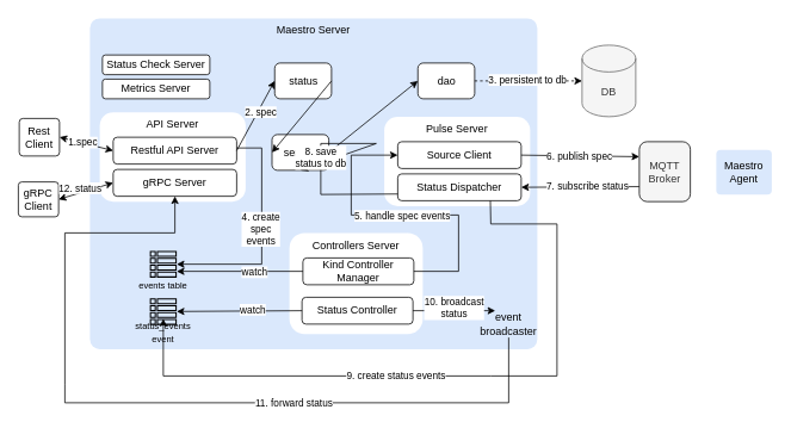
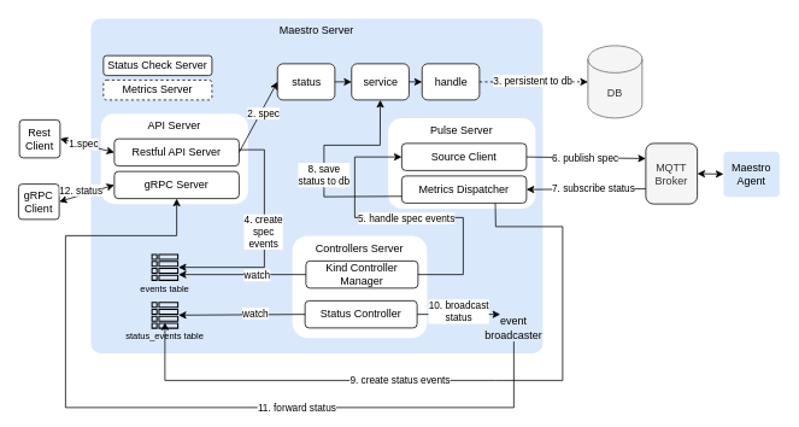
  <mxCell id="0" />
  <mxCell id="1" parent="0" />
  <mxCell id="2" value="Maestro Server&lt;br&gt;&lt;br&gt;&lt;br&gt;&lt;br&gt;&lt;br&gt;&lt;br&gt;&lt;br&gt;&lt;br&gt;&lt;br&gt;&lt;br&gt;&lt;br&gt;&lt;br&gt;&lt;br&gt;&lt;br&gt;&lt;br&gt;&lt;br&gt;&lt;br&gt;&lt;br&gt;&lt;br&gt;&lt;br&gt;&lt;br&gt;&lt;br&gt;&lt;div&gt;&lt;br&gt;&lt;/div&gt;&lt;div&gt;&lt;br&gt;&lt;/div&gt;&lt;div&gt;&lt;br&gt;&lt;/div&gt;" style="rounded=1;whiteSpace=wrap;html=1;arcSize=3;fillColor=#dae8fc;strokeColor=none;" parent="1" vertex="1"><mxGeometry x="100" y="20" width="500" height="370" as="geometry" /></mxCell>
  <mxCell id="3" value="API Server&lt;br&gt;&lt;br&gt;&lt;br&gt;&lt;br&gt;&lt;div&gt;&lt;br&gt;&lt;/div&gt;&lt;div&gt;&lt;br&gt;&lt;/div&gt;" style="rounded=1;whiteSpace=wrap;html=1;strokeColor=none;" parent="1" vertex="1"><mxGeometry x="111" y="125" width="163" height="100" as="geometry" /></mxCell>
  <mxCell id="4" value="Status Check Server" style="rounded=1;whiteSpace=wrap;html=1;" parent="1" vertex="1"><mxGeometry x="114" y="61" width="120" height="22" as="geometry" /></mxCell>
  <mxCell id="5" value="Pulse Server&lt;br&gt;&lt;br&gt;&lt;br&gt;&lt;div&gt;&lt;br&gt;&lt;/div&gt;&lt;div&gt;&lt;br&gt;&lt;/div&gt;&lt;div&gt;&lt;br&gt;&lt;/div&gt;" style="rounded=1;whiteSpace=wrap;html=1;strokeColor=none;" parent="1" vertex="1"><mxGeometry x="429" y="130" width="163" height="100" as="geometry" /></mxCell>
  <mxCell id="6" value="Restful API Server" style="rounded=1;whiteSpace=wrap;html=1;" parent="1" vertex="1"><mxGeometry x="126" y="153" width="138" height="30" as="geometry" /></mxCell>
  <mxCell id="7" value="gRPC Server" style="rounded=1;whiteSpace=wrap;html=1;" parent="1" vertex="1"><mxGeometry x="126" y="189" width="138" height="30" as="geometry" /></mxCell>
  <mxCell id="8" value="Source Client" style="rounded=1;whiteSpace=wrap;html=1;" parent="1" vertex="1"><mxGeometry x="444" y="158" width="138" height="30" as="geometry" /></mxCell>
- <mxCell id="9" value="Status Dispatcher" style="rounded=1;whiteSpace=wrap;html=1;" parent="1" vertex="1"><mxGeometry x="444" y="194" width="138" height="30" as="geometry" /></mxCell>
- <mxCell id="10" value="Metrics Server" style="rounded=1;whiteSpace=wrap;html=1;" parent="1" vertex="1"><mxGeometry x="114" y="88" width="120" height="22" as="geometry" /></mxCell>
+ <mxCell id="9" value="Metrics Dispatcher" style="rounded=1;whiteSpace=wrap;html=1;" parent="1" vertex="1"><mxGeometry x="444" y="194" width="138" height="30" as="geometry" /></mxCell>
+ <mxCell id="10" value="Metrics Server" style="rounded=1;whiteSpace=wrap;html=1;dashed=1;" parent="1" vertex="1"><mxGeometry x="114" y="88" width="120" height="22" as="geometry" /></mxCell>
  <mxCell id="11" value="Controllers Server&lt;br&gt;&lt;br&gt;&lt;br&gt;&lt;div&gt;&lt;br&gt;&lt;/div&gt;&lt;div&gt;&lt;br&gt;&lt;/div&gt;&lt;div&gt;&lt;br&gt;&lt;/div&gt;&lt;div&gt;&lt;br&gt;&lt;/div&gt;" style="rounded=1;whiteSpace=wrap;html=1;strokeColor=none;" parent="1" vertex="1"><mxGeometry x="323" y="260" width="149" height="113" as="geometry" /></mxCell>
  <mxCell id="12" value="Kind Controller Manager" style="rounded=1;whiteSpace=wrap;html=1;" parent="1" vertex="1"><mxGeometry x="338" y="288" width="124" height="30" as="geometry" /></mxCell>
  <mxCell id="13" value="Status Controller" style="rounded=1;whiteSpace=wrap;html=1;" parent="1" vertex="1"><mxGeometry x="337" y="332" width="124" height="30" as="geometry" /></mxCell>
  <mxCell id="14" value="MQTT Broker" style="rounded=1;whiteSpace=wrap;html=1;fillColor=#f5f5f5;fontColor=#333333;strokeColor=default;" parent="1" vertex="1"><mxGeometry x="714" y="158" width="57" height="67" as="geometry" /></mxCell>
  <mxCell id="15" value="Maestro Agent" style="rounded=1;whiteSpace=wrap;html=1;arcSize=10;fillColor=#dae8fc;strokeColor=none;" parent="1" vertex="1"><mxGeometry x="800" y="167" width="62" height="50" as="geometry" /></mxCell>
  <mxCell id="16" value="Rest Client" style="rounded=1;whiteSpace=wrap;html=1;arcSize=10;" parent="1" vertex="1"><mxGeometry x="21" y="132" width="45" height="42" as="geometry" /></mxCell>
  <mxCell id="17" value="gRPC Client" style="rounded=1;whiteSpace=wrap;html=1;arcSize=10;" parent="1" vertex="1"><mxGeometry x="20" y="203" width="45" height="39" as="geometry" /></mxCell>
  <mxCell id="18" value="" style="endArrow=classic;html=1;rounded=0;entryX=0;entryY=0.5;entryDx=0;entryDy=0;exitX=1;exitY=0.5;exitDx=0;exitDy=0;startArrow=classic;startFill=1;" parent="1" source="16" target="6" edge="1"><mxGeometry width="50" height="50" relative="1" as="geometry"><mxPoint x="360" y="150" as="sourcePoint" /><mxPoint x="410" y="100" as="targetPoint" /></mxGeometry></mxCell>
  <mxCell id="19" value="1.spec" style="edgeLabel;html=1;align=center;verticalAlign=middle;resizable=0;points=[];" parent="18" vertex="1" connectable="0"><mxGeometry x="-0.289" relative="1" as="geometry"><mxPoint x="4" as="offset" /></mxGeometry></mxCell>
  <mxCell id="20" value="" style="endArrow=classic;html=1;rounded=0;entryX=0;entryY=0.5;entryDx=0;entryDy=0;exitX=1;exitY=0.5;exitDx=0;exitDy=0;startArrow=classic;startFill=1;" parent="1" source="17" target="7" edge="1"><mxGeometry width="50" height="50" relative="1" as="geometry"><mxPoint x="155" y="105" as="sourcePoint" /><mxPoint x="196" y="159" as="targetPoint" /></mxGeometry></mxCell>
  <mxCell id="21" value="12. status" style="edgeLabel;html=1;align=center;verticalAlign=middle;resizable=0;points=[];" vertex="1" connectable="0" parent="20"><mxGeometry x="-0.329" y="-2" relative="1" as="geometry"><mxPoint x="3" y="-9" as="offset" /></mxGeometry></mxCell>
  <mxCell id="22" value="" style="endArrow=classic;html=1;rounded=0;entryX=0;entryY=0.25;entryDx=0;entryDy=0;exitX=1;exitY=0.5;exitDx=0;exitDy=0;" parent="1" source="8" target="14" edge="1"><mxGeometry width="50" height="50" relative="1" as="geometry"><mxPoint x="360" y="220" as="sourcePoint" /><mxPoint x="410" y="170" as="targetPoint" /></mxGeometry></mxCell>
  <mxCell id="23" value="6. publish spec" style="edgeLabel;html=1;align=center;verticalAlign=middle;resizable=0;points=[];" parent="22" vertex="1" connectable="0"><mxGeometry x="-0.456" y="1" relative="1" as="geometry"><mxPoint x="28" y="1" as="offset" /></mxGeometry></mxCell>
  <mxCell id="24" value="" style="endArrow=none;html=1;rounded=0;entryX=0;entryY=0.75;entryDx=0;entryDy=0;exitX=1;exitY=0.5;exitDx=0;exitDy=0;startArrow=classic;startFill=1;endFill=0;" parent="1" source="9" target="14" edge="1"><mxGeometry width="50" height="50" relative="1" as="geometry"><mxPoint x="433" y="183" as="sourcePoint" /><mxPoint x="635" y="208" as="targetPoint" /></mxGeometry></mxCell>
  <mxCell id="25" value="7. subscribe status" style="edgeLabel;html=1;align=center;verticalAlign=middle;resizable=0;points=[];" parent="24" vertex="1" connectable="0"><mxGeometry x="-0.574" y="1" relative="1" as="geometry"><mxPoint x="46" as="offset" /></mxGeometry></mxCell>
+ <mxCell id="26" value="" style="endArrow=classic;startArrow=classic;html=1;rounded=0;entryX=0;entryY=0.5;entryDx=0;entryDy=0;exitX=1;exitY=0.5;exitDx=0;exitDy=0;" parent="1" source="14" target="15" edge="1"><mxGeometry width="50" height="50" relative="1" as="geometry"><mxPoint x="360" y="220" as="sourcePoint" /><mxPoint x="410" y="170" as="targetPoint" /></mxGeometry></mxCell>
  <mxCell id="27" value="" style="group" parent="1" vertex="1" connectable="0"><mxGeometry x="538" y="317" width="60" height="60" as="geometry" /></mxCell>
  <mxCell id="28" value="" style="shape=image;html=1;verticalAlign=top;verticalLabelPosition=bottom;labelBackgroundColor=#ffffff;imageAspect=0;aspect=fixed;image=https://cdn1.iconfinder.com/data/icons/bootstrap/16/broadcast-pin-128.png" parent="27" vertex="1"><mxGeometry x="16" width="28" height="28" as="geometry" /></mxCell>
  <mxCell id="29" value="event broadcaster" style="text;html=1;align=center;verticalAlign=middle;whiteSpace=wrap;rounded=0;" parent="27" vertex="1"><mxGeometry y="30" width="60" height="30" as="geometry" /></mxCell>
  <mxCell id="30" value="DB" style="shape=cylinder3;whiteSpace=wrap;html=1;boundedLbl=1;backgroundOutline=1;size=15;fillColor=#f5f5f5;fontColor=#333333;strokeColor=#666666;" parent="1" vertex="1"><mxGeometry x="650" y="50" width="60" height="80" as="geometry" /></mxCell>
  <mxCell id="31" value="status" style="rounded=1;whiteSpace=wrap;html=1;" parent="1" vertex="1"><mxGeometry x="306.5" y="70" width="63.5" height="40" as="geometry" /></mxCell>
- <mxCell id="32" value="service" style="rounded=1;whiteSpace=wrap;html=1;" parent="1" vertex="1"><mxGeometry x="303.5" y="150" width="63.5" height="40" as="geometry" /></mxCell>
- <mxCell id="33" value="dao" style="rounded=1;whiteSpace=wrap;html=1;" parent="1" vertex="1"><mxGeometry x="466.5" y="70" width="63.5" height="40" as="geometry" /></mxCell>
+ <mxCell id="32" value="service" style="rounded=1;whiteSpace=wrap;html=1;" parent="1" vertex="1"><mxGeometry x="388.5" y="70" width="63.5" height="40" as="geometry" /></mxCell>
+ <mxCell id="33" value="handle" style="rounded=1;whiteSpace=wrap;html=1;" parent="1" vertex="1"><mxGeometry x="466.5" y="70" width="63.5" height="40" as="geometry" /></mxCell>
  <mxCell id="34" value="" style="endArrow=classic;html=1;rounded=0;exitX=1;exitY=0.5;exitDx=0;exitDy=0;entryX=0;entryY=0.5;entryDx=0;entryDy=0;" parent="1" source="6" target="31" edge="1"><mxGeometry width="50" height="50" relative="1" as="geometry"><mxPoint x="360" y="140" as="sourcePoint" /><mxPoint x="410" y="90" as="targetPoint" /></mxGeometry></mxCell>
  <mxCell id="35" value="2. spec" style="edgeLabel;html=1;align=center;verticalAlign=middle;resizable=0;points=[];" parent="34" vertex="1" connectable="0"><mxGeometry x="0.159" y="-2" relative="1" as="geometry"><mxPoint as="offset" /></mxGeometry></mxCell>
  <mxCell id="36" value="" style="endArrow=classic;html=1;rounded=0;exitX=1;exitY=0.5;exitDx=0;exitDy=0;entryX=0;entryY=0.5;entryDx=0;entryDy=0;" parent="1" source="31" target="32" edge="1"><mxGeometry width="50" height="50" relative="1" as="geometry"><mxPoint x="303" y="178" as="sourcePoint" /><mxPoint x="337" y="100" as="targetPoint" /></mxGeometry></mxCell>
  <mxCell id="37" value="" style="endArrow=classic;html=1;rounded=0;exitX=1;exitY=0.5;exitDx=0;exitDy=0;entryX=0;entryY=0.5;entryDx=0;entryDy=0;" parent="1" source="32" target="33" edge="1"><mxGeometry width="50" height="50" relative="1" as="geometry"><mxPoint x="400" y="100" as="sourcePoint" /><mxPoint x="427" y="100" as="targetPoint" /></mxGeometry></mxCell>
  <mxCell id="38" value="" style="endArrow=classic;html=1;rounded=0;entryX=0;entryY=0.5;entryDx=0;entryDy=0;entryPerimeter=0;exitX=1;exitY=0.5;exitDx=0;exitDy=0;dashed=1;" parent="1" source="33" target="30" edge="1"><mxGeometry width="50" height="50" relative="1" as="geometry"><mxPoint x="570" y="90" as="sourcePoint" /><mxPoint x="517" y="100" as="targetPoint" /></mxGeometry></mxCell>
  <mxCell id="39" value="3. persistent to db" style="edgeLabel;html=1;align=center;verticalAlign=middle;resizable=0;points=[];" parent="38" vertex="1" connectable="0"><mxGeometry x="0.175" y="3" relative="1" as="geometry"><mxPoint x="-13" y="1" as="offset" /></mxGeometry></mxCell>
  <mxCell id="40" value="" style="group" parent="1" vertex="1" connectable="0"><mxGeometry x="152" y="280" width="60" height="53" as="geometry" /></mxCell>
  <mxCell id="41" value="" style="sketch=0;outlineConnect=0;fontColor=#232F3E;gradientColor=none;fillColor=#000000;strokeColor=none;dashed=0;verticalLabelPosition=bottom;verticalAlign=top;align=center;html=1;fontSize=12;fontStyle=0;aspect=fixed;pointerEvents=1;shape=mxgraph.aws4.table;" parent="40" vertex="1"><mxGeometry x="15" width="30" height="30" as="geometry" /></mxCell>
  <mxCell id="42" value="&lt;font style=&quot;font-size: 10px;&quot;&gt;events table&lt;/font&gt;" style="text;html=1;align=center;verticalAlign=middle;whiteSpace=wrap;rounded=0;" parent="40" vertex="1"><mxGeometry y="23" width="60" height="30" as="geometry" /></mxCell>
  <mxCell id="43" value="" style="group" parent="1" vertex="1" connectable="0"><mxGeometry x="152" y="333" width="90" height="53" as="geometry" /></mxCell>
  <mxCell id="44" value="" style="sketch=0;outlineConnect=0;fontColor=#232F3E;gradientColor=none;fillColor=#000000;strokeColor=none;dashed=0;verticalLabelPosition=bottom;verticalAlign=top;align=center;html=1;fontSize=12;fontStyle=0;aspect=fixed;pointerEvents=1;shape=mxgraph.aws4.table;" parent="43" vertex="1"><mxGeometry x="15" width="30" height="30" as="geometry" /></mxCell>
- <mxCell id="45" value="&lt;font style=&quot;font-size: 10px;&quot;&gt;status_events event&lt;/font&gt;" style="text;html=1;align=center;verticalAlign=middle;whiteSpace=wrap;rounded=0;" parent="43" vertex="1"><mxGeometry x="-15" y="23" width="90" height="30" as="geometry" /></mxCell>
+ <mxCell id="45" value="&lt;font style=&quot;font-size: 10px;&quot;&gt;status_events table&lt;/font&gt;" style="text;html=1;align=center;verticalAlign=middle;whiteSpace=wrap;rounded=0;" parent="43" vertex="1"><mxGeometry x="-15" y="23" width="90" height="30" as="geometry" /></mxCell>
  <mxCell id="46" value="" style="endArrow=classic;html=1;rounded=0;exitX=1;exitY=0.5;exitDx=0;exitDy=0;" parent="1" target="41" edge="1"><mxGeometry width="50" height="50" relative="1" as="geometry"><mxPoint x="264" y="165" as="sourcePoint" /><mxPoint x="197" y="271.318" as="targetPoint" /><Array as="points"><mxPoint x="292" y="165" /><mxPoint x="292" y="295" /></Array></mxGeometry></mxCell>
  <mxCell id="47" value="4. create&lt;br&gt;spec&lt;br&gt;events" style="edgeLabel;html=1;align=center;verticalAlign=middle;resizable=0;points=[];" parent="46" vertex="1" connectable="0"><mxGeometry x="0.159" y="-2" relative="1" as="geometry"><mxPoint y="-29" as="offset" /></mxGeometry></mxCell>
  <mxCell id="48" value="" style="endArrow=classic;html=1;rounded=0;exitX=0.75;exitY=1;exitDx=0;exitDy=0;entryX=0.5;entryY=0;entryDx=0;entryDy=0;" parent="1" source="9" target="45" edge="1"><mxGeometry width="50" height="50" relative="1" as="geometry"><mxPoint x="303" y="178" as="sourcePoint" /><mxPoint x="172" y="410" as="targetPoint" /><Array as="points"><mxPoint x="548" y="250" /><mxPoint x="622" y="250" /><mxPoint x="622" y="420" /><mxPoint x="548" y="420" /><mxPoint x="182" y="420" /></Array></mxGeometry></mxCell>
  <mxCell id="49" value="9. create status events" style="edgeLabel;html=1;align=center;verticalAlign=middle;resizable=0;points=[];" parent="48" vertex="1" connectable="0"><mxGeometry x="0.159" y="-2" relative="1" as="geometry"><mxPoint x="-2" y="1" as="offset" /></mxGeometry></mxCell>
  <mxCell id="50" value="" style="endArrow=classic;html=1;rounded=0;entryX=0.75;entryY=0;entryDx=0;entryDy=0;exitX=0;exitY=0.5;exitDx=0;exitDy=0;" parent="1" source="12" target="42" edge="1"><mxGeometry width="50" height="50" relative="1" as="geometry"><mxPoint x="321" y="187" as="sourcePoint" /><mxPoint x="387" y="260" as="targetPoint" /></mxGeometry></mxCell>
  <mxCell id="51" value="watch" style="edgeLabel;html=1;align=center;verticalAlign=middle;resizable=0;points=[];" parent="50" vertex="1" connectable="0"><mxGeometry x="-0.201" y="-4" relative="1" as="geometry"><mxPoint x="1" y="4" as="offset" /></mxGeometry></mxCell>
  <mxCell id="52" value="" style="endArrow=classic;html=1;rounded=0;exitX=0;exitY=0.5;exitDx=0;exitDy=0;" parent="1" source="13" target="44" edge="1"><mxGeometry width="50" height="50" relative="1" as="geometry"><mxPoint x="304" y="290" as="sourcePoint" /><mxPoint x="406" y="290" as="targetPoint" /></mxGeometry></mxCell>
  <mxCell id="53" value="watch" style="edgeLabel;html=1;align=center;verticalAlign=middle;resizable=0;points=[];" parent="52" vertex="1" connectable="0"><mxGeometry x="-0.201" y="-4" relative="1" as="geometry"><mxPoint x="1" y="2" as="offset" /></mxGeometry></mxCell>
  <mxCell id="54" value="" style="endArrow=classic;startArrow=none;html=1;rounded=0;entryX=0;entryY=0.5;entryDx=0;entryDy=0;exitX=1;exitY=0.5;exitDx=0;exitDy=0;startFill=0;" parent="1" source="12" target="8" edge="1"><mxGeometry width="50" height="50" relative="1" as="geometry"><mxPoint x="272" y="320" as="sourcePoint" /><mxPoint x="322" y="270" as="targetPoint" /><Array as="points"><mxPoint x="512" y="303" /><mxPoint x="512" y="240" /><mxPoint x="392" y="240" /><mxPoint x="392" y="173" /></Array></mxGeometry></mxCell>
  <mxCell id="55" value="5. handle spec events" style="edgeLabel;html=1;align=center;verticalAlign=middle;resizable=0;points=[];" parent="54" vertex="1" connectable="0"><mxGeometry x="-0.042" y="2" relative="1" as="geometry"><mxPoint x="-8" y="-2" as="offset" /></mxGeometry></mxCell>
  <mxCell id="56" value="" style="endArrow=classic;html=1;rounded=0;entryX=0.25;entryY=0;entryDx=0;entryDy=0;exitX=1;exitY=0.5;exitDx=0;exitDy=0;" parent="1" source="13" target="29" edge="1"><mxGeometry width="50" height="50" relative="1" as="geometry"><mxPoint x="422" y="320" as="sourcePoint" /><mxPoint x="472" y="270" as="targetPoint" /></mxGeometry></mxCell>
  <mxCell id="57" value="10. broadcast&lt;br&gt;status" style="edgeLabel;html=1;align=center;verticalAlign=middle;resizable=0;points=[];" parent="56" vertex="1" connectable="0"><mxGeometry x="-0.079" y="-2" relative="1" as="geometry"><mxPoint x="3" y="-6" as="offset" /></mxGeometry></mxCell>
  <mxCell id="58" value="" style="endArrow=classic;html=1;rounded=0;entryX=0.5;entryY=1;entryDx=0;entryDy=0;exitX=0.5;exitY=1;exitDx=0;exitDy=0;" parent="1" source="29" target="7" edge="1"><mxGeometry width="50" height="50" relative="1" as="geometry"><mxPoint x="422" y="320" as="sourcePoint" /><mxPoint x="472" y="270" as="targetPoint" /><Array as="points"><mxPoint x="568" y="450" /><mxPoint x="72" y="450" /><mxPoint x="72" y="430" /><mxPoint x="72" y="260" /><mxPoint x="195" y="260" /></Array></mxGeometry></mxCell>
  <mxCell id="59" value="11. forward status" style="edgeLabel;html=1;align=center;verticalAlign=middle;resizable=0;points=[];" parent="58" vertex="1" connectable="0"><mxGeometry x="-0.172" relative="1" as="geometry"><mxPoint x="68" as="offset" /></mxGeometry></mxCell>
  <mxCell id="60" value="" style="endArrow=classic;html=1;rounded=0;entryX=0.5;entryY=1;entryDx=0;entryDy=0;exitX=0;exitY=0.75;exitDx=0;exitDy=0;" parent="1" source="9" target="32" edge="1"><mxGeometry width="50" height="50" relative="1" as="geometry"><mxPoint x="418" y="320" as="sourcePoint" /><mxPoint x="468" y="270" as="targetPoint" /><Array as="points"><mxPoint x="358" y="217" /><mxPoint x="358" y="160" /><mxPoint x="420" y="160" /></Array></mxGeometry></mxCell>
  <mxCell id="61" value="8. save&lt;br&gt;status to db" style="edgeLabel;html=1;align=center;verticalAlign=middle;resizable=0;points=[];" parent="60" vertex="1" connectable="0"><mxGeometry x="-0.129" y="1" relative="1" as="geometry"><mxPoint as="offset" /></mxGeometry></mxCell>
